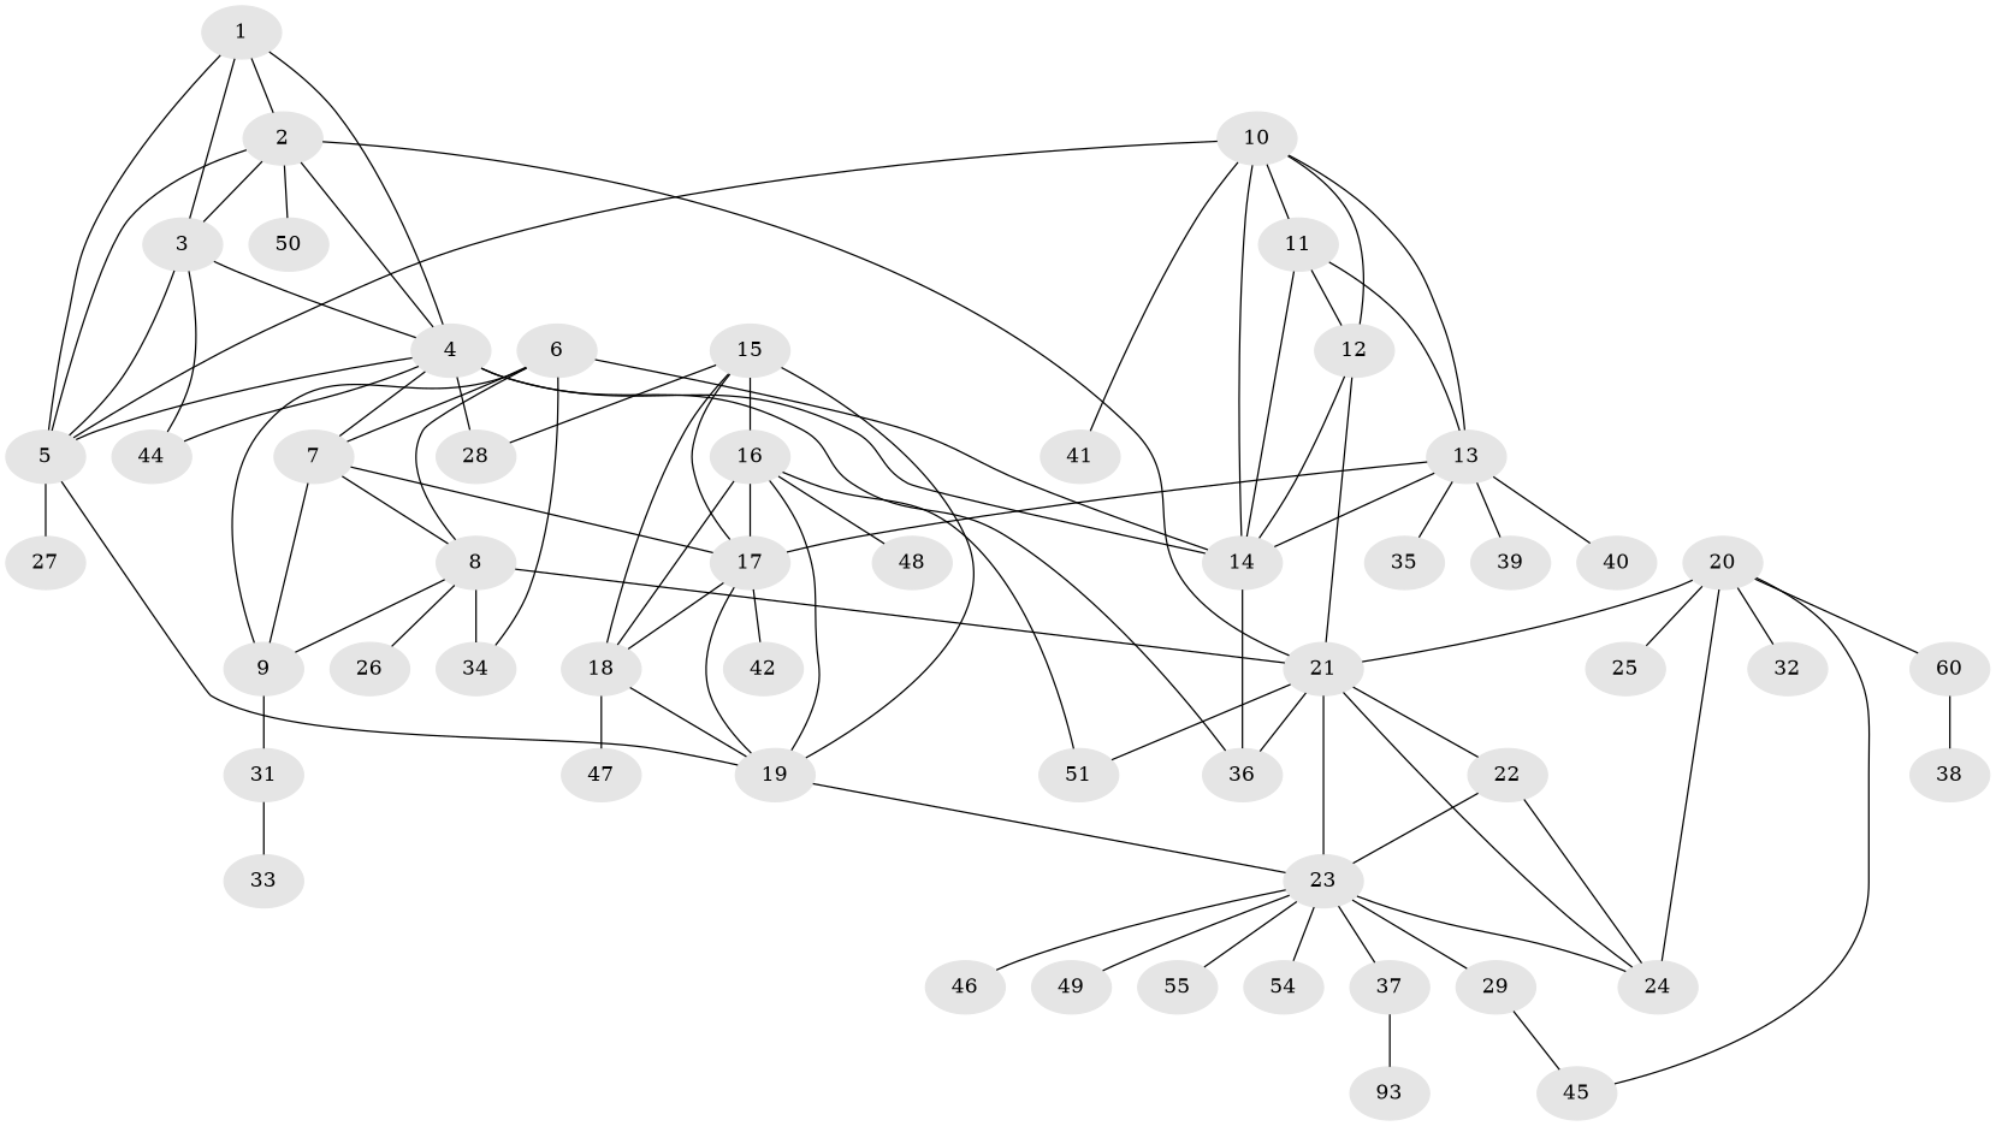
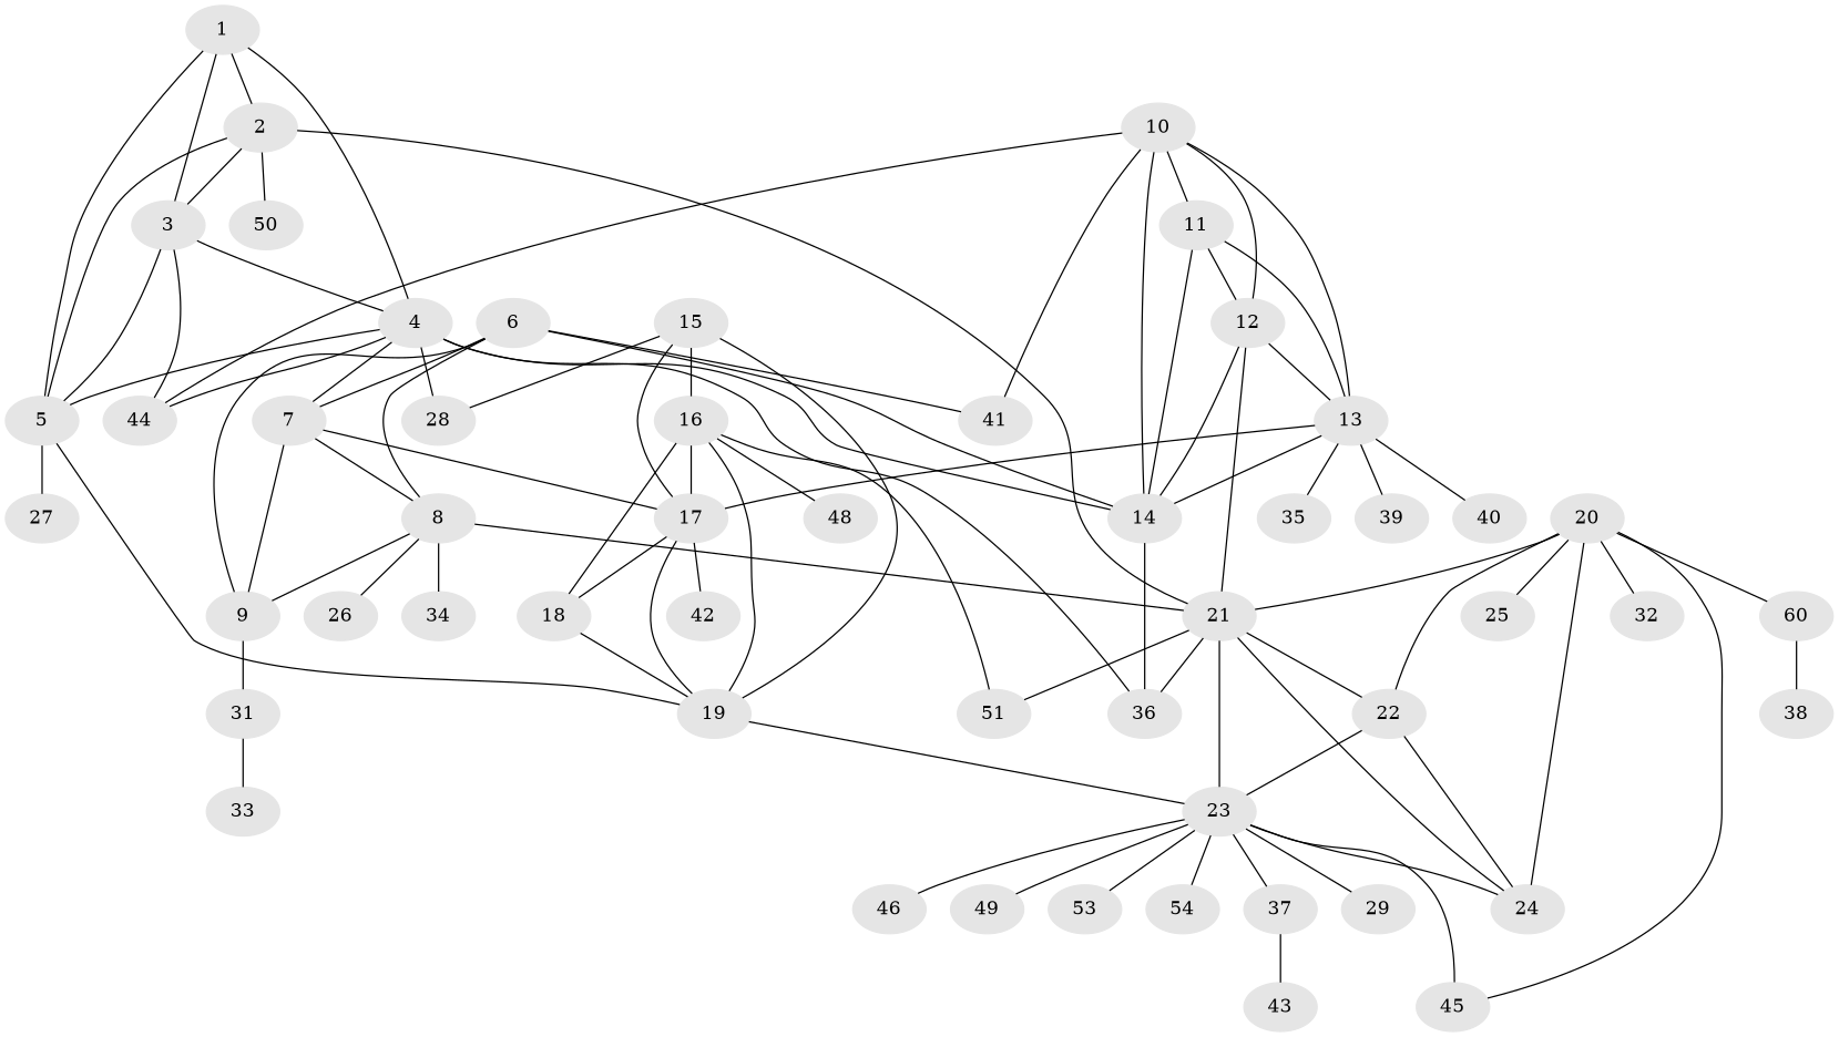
  graph {
    node [color=gray90 style=filled]
    edge [weight=1.0]
    1
    2
    3
    4
    5
    21
    50
    44
    7
    14
    28
    36
    19
    27
    51
    23
    22
    24
    8
    9
    17
    6
    41
    26
    34
    31
    18
    42
    33
    10
    11
    12
    13
    35
    39
    40
    15
    16
    48
-   47
    29
    37
    45
    46
    49
-   53 [label=55]
+   53
    54
    20
    25
    n50 [label=60]
    32
    38
-   43 [label=93]
+   43
    1 -- 2
    1 -- 3
    1 -- 4
    1 -- 5
    2 -- 3
-   2 -- 4
    2 -- 5
    2 -- 21
    2 -- 50
    3 -- 4
    3 -- 5
    3 -- 44
    4 -- 5
    4 -- 44
    4 -- 7
    4 -- 14 [weight=2.0]
    4 -- 28
    4 -- 36
    5 -- 19
    5 -- 27 [weight=3.0]
    21 -- 36
    21 -- 51
    21 -- 23
    21 -- 22
    21 -- 24
    7 -- 8 [weight=2.0]
    7 -- 9 [weight=2.0]
    7 -- 17
    14 -- 36 [weight=3.0]
    19 -- 23
    23 -- 24
    23 -- 29
    23 -- 37
-   29 -- 45
+   23 -- 45
    23 -- 46
    23 -- 49
    23 -- 53
    23 -- 54
    22 -- 23
    22 -- 24
    8 -- 21
    8 -- 9
    8 -- 26
    8 -- 34 [weight=6.0]
    9 -- 31
    17 -- 19
    17 -- 18
    17 -- 42
    6 -- 7 [weight=2.0]
    6 -- 14
    6 -- 8
    6 -- 9 [weight=2.0]
-   6 -- 34 [weight=3.0]
+   6 -- 41 [weight=3.0]
    31 -- 33
    18 -- 19
-   18 -- 47
-   10 -- 5
+   10 -- 44
    10 -- 14
    10 -- 41
    10 -- 11 [weight=2.0]
    10 -- 12
    10 -- 13
    11 -- 14
    11 -- 12
    11 -- 13
    12 -- 21
    12 -- 14
+   12 -- 13
    13 -- 14
    13 -- 17
    13 -- 35 [weight=2.0]
    13 -- 39
    13 -- 40
    15 -- 28
    15 -- 19
    15 -- 17
-   15 -- 18
    15 -- 16 [weight=3.0]
    16 -- 19
    16 -- 51
    16 -- 17
    16 -- 18
    16 -- 48
    37 -- 43
    20 -- 21
+   20 -- 22
    20 -- 24
    20 -- 45
    20 -- 25 [weight=4.0]
    20 -- n50
    20 -- 32
    n50 -- 38
  }
